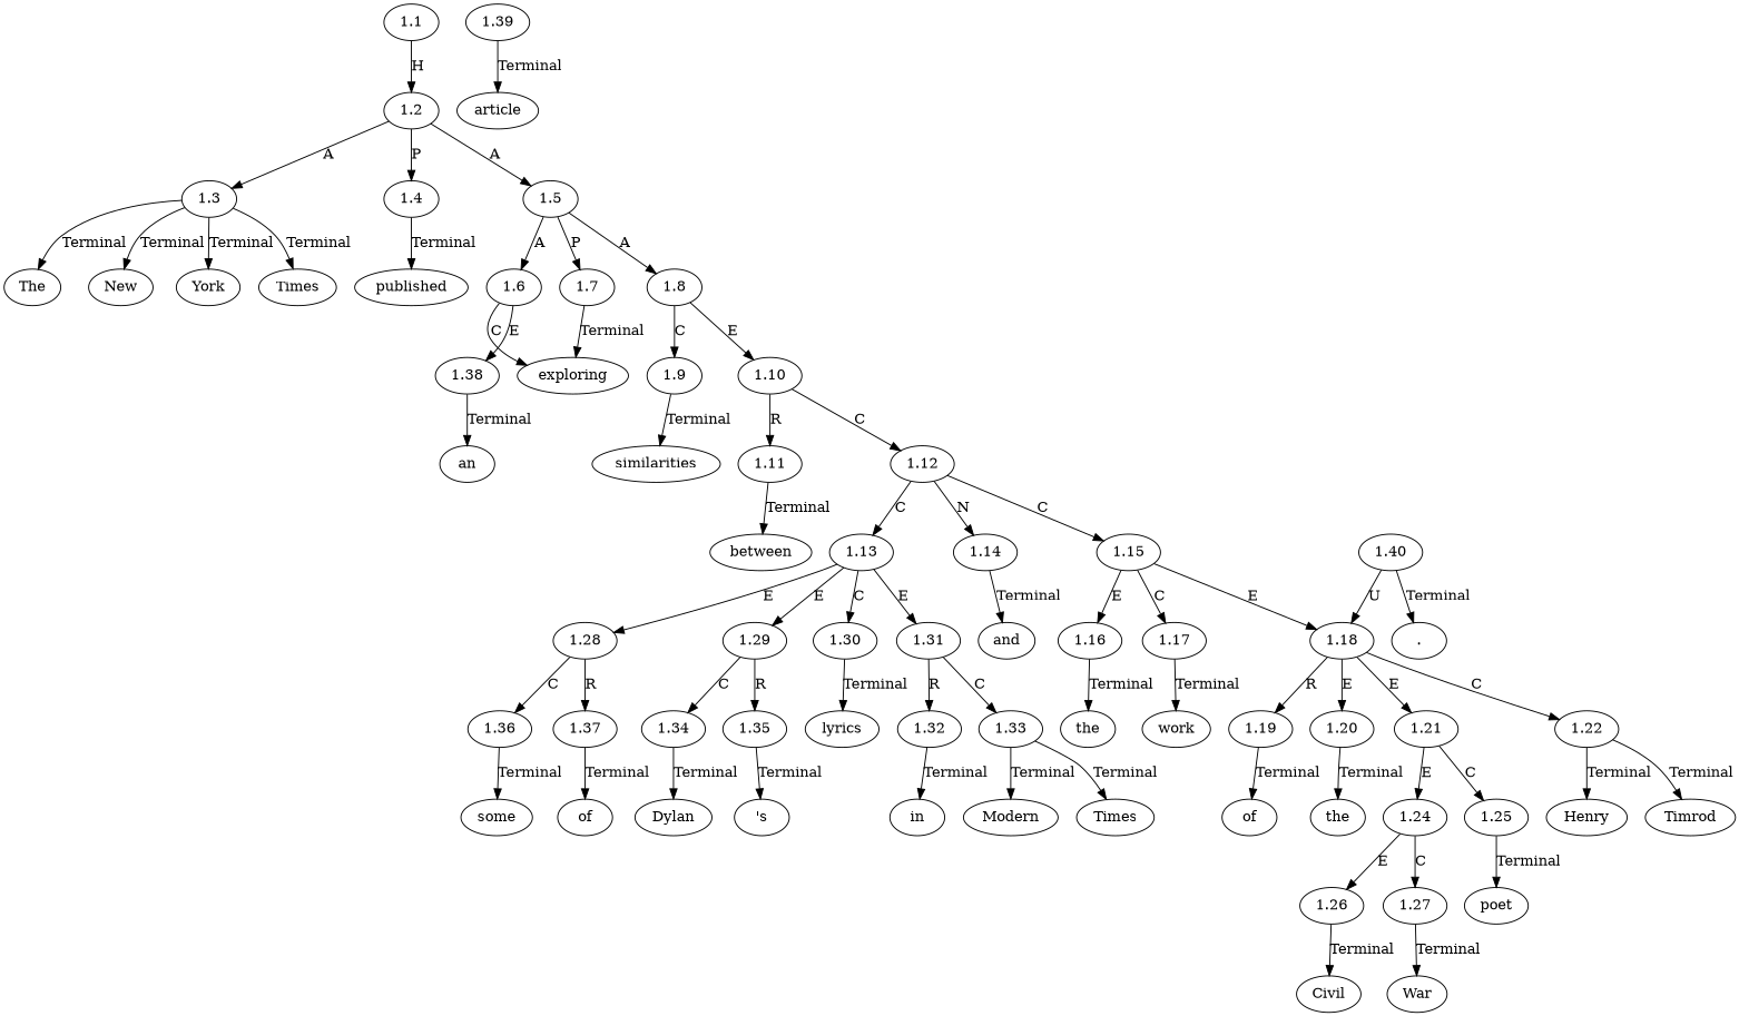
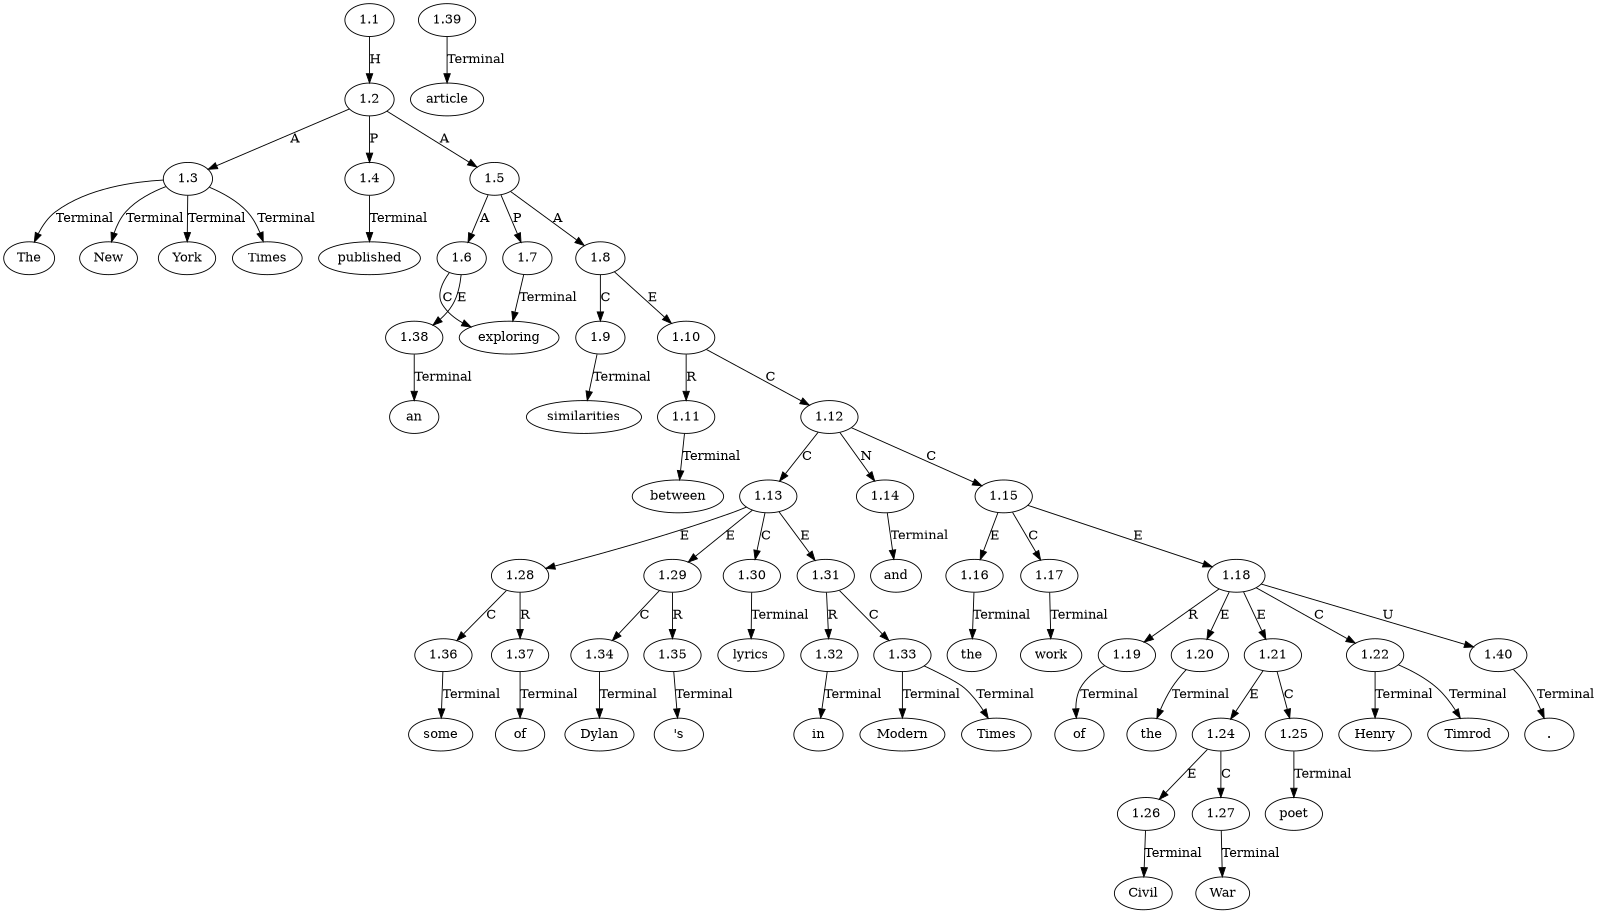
  digraph {
    node [ordering=out]
    edge [ordering=out]
    n1 [label=The]
    n2 [label=between]
    n3 [label=some]
    n4 [label=of]
    n5 [label=Dylan]
    n6 [label="'s"]
    n7 [label=lyrics]
    n8 [label=in]
    n9 [label=Modern]
    n10 [label=Times]
    n11 [label=and]
    n12 [label=New]
    n13 [label=the]
    n14 [label=work]
    n15 [label=of]
    n16 [label=the]
    n17 [label=Civil]
    n18 [label=War]
    n19 [label=poet]
    n20 [label=Henry]
    n21 [label=Timrod]
    n22 [label="."]
    n23 [label=York]
    n24 [label=Times]
    n25 [label=published]
    n26 [label=an]
    n27 [label=article]
    n28 [label=exploring]
    n29 [label=similarities]
    n30 [label=1.1]
    n31 [label=1.2]
    n32 [label=1.3]
    n33 [label=1.4]
    n34 [label=1.5]
    n35 [label=1.6]
    n36 [label=1.7]
    n37 [label=1.8]
    n38 [label=1.38]
    n39 [label=1.9]
    n40 [label=1.10]
    n41 [label=1.39]
    n42 [label=1.11]
    n43 [label=1.12]
    n44 [label=1.13]
    n45 [label=1.14]
    n46 [label=1.15]
    n47 [label=1.28]
    n48 [label=1.29]
    n49 [label=1.30]
    n50 [label=1.31]
    n51 [label=1.16]
    n52 [label=1.17]
    n53 [label=1.18]
    n54 [label=1.36]
    n55 [label=1.37]
    n56 [label=1.34]
    n57 [label=1.35]
    n58 [label=1.32]
    n59 [label=1.33]
    n60 [label=1.19]
    n61 [label=1.20]
    n62 [label=1.21]
    n63 [label=1.22]
    n64 [label=1.40]
    n65 [label=1.24]
    n66 [label=1.25]
    n67 [label=1.26]
    n68 [label=1.27]
    n30 -> n31 [label=H]
    n31 -> n32 [label=A]
    n31 -> n33 [label=P]
    n31 -> n34 [label=A]
    n32 -> n1 [label=Terminal]
    n32 -> n12 [label=Terminal]
    n32 -> n23 [label=Terminal]
    n32 -> n24 [label=Terminal]
    n33 -> n25 [label=Terminal]
    n34 -> n35 [label=A]
    n34 -> n36 [label=P]
    n34 -> n37 [label=A]
    n35 -> n28 [label=C]
    n35 -> n38 [label=E]
    n36 -> n28 [label=Terminal]
    n37 -> n39 [label=C]
    n37 -> n40 [label=E]
    n38 -> n26 [label=Terminal]
    n39 -> n29 [label=Terminal]
    n40 -> n42 [label=R]
    n40 -> n43 [label=C]
    n41 -> n27 [label=Terminal]
    n42 -> n2 [label=Terminal]
    n43 -> n44 [label=C]
    n43 -> n45 [label=N]
    n43 -> n46 [label=C]
    n44 -> n47 [label=E]
    n44 -> n48 [label=E]
    n44 -> n49 [label=C]
    n44 -> n50 [label=E]
    n45 -> n11 [label=Terminal]
    n46 -> n51 [label=E]
    n46 -> n52 [label=C]
    n46 -> n53 [label=E]
    n47 -> n54 [label=C]
    n47 -> n55 [label=R]
    n48 -> n56 [label=C]
    n48 -> n57 [label=R]
    n49 -> n7 [label=Terminal]
    n50 -> n58 [label=R]
    n50 -> n59 [label=C]
    n51 -> n13 [label=Terminal]
    n52 -> n14 [label=Terminal]
    n53 -> n60 [label=R]
    n53 -> n61 [label=E]
    n53 -> n62 [label=E]
    n53 -> n63 [label=C]
-   n64 -> n53 [label=U]
+   n53 -> n64 [label=U]
    n54 -> n3 [label=Terminal]
    n55 -> n4 [label=Terminal]
    n56 -> n5 [label=Terminal]
    n57 -> n6 [label=Terminal]
    n58 -> n8 [label=Terminal]
    n59 -> n9 [label=Terminal]
    n59 -> n10 [label=Terminal]
    n60 -> n15 [label=Terminal]
    n61 -> n16 [label=Terminal]
    n62 -> n65 [label=E]
    n62 -> n66 [label=C]
    n63 -> n20 [label=Terminal]
    n63 -> n21 [label=Terminal]
    n64 -> n22 [label=Terminal]
    n65 -> n67 [label=E]
    n65 -> n68 [label=C]
    n66 -> n19 [label=Terminal]
    n67 -> n17 [label=Terminal]
    n68 -> n18 [label=Terminal]
  }
